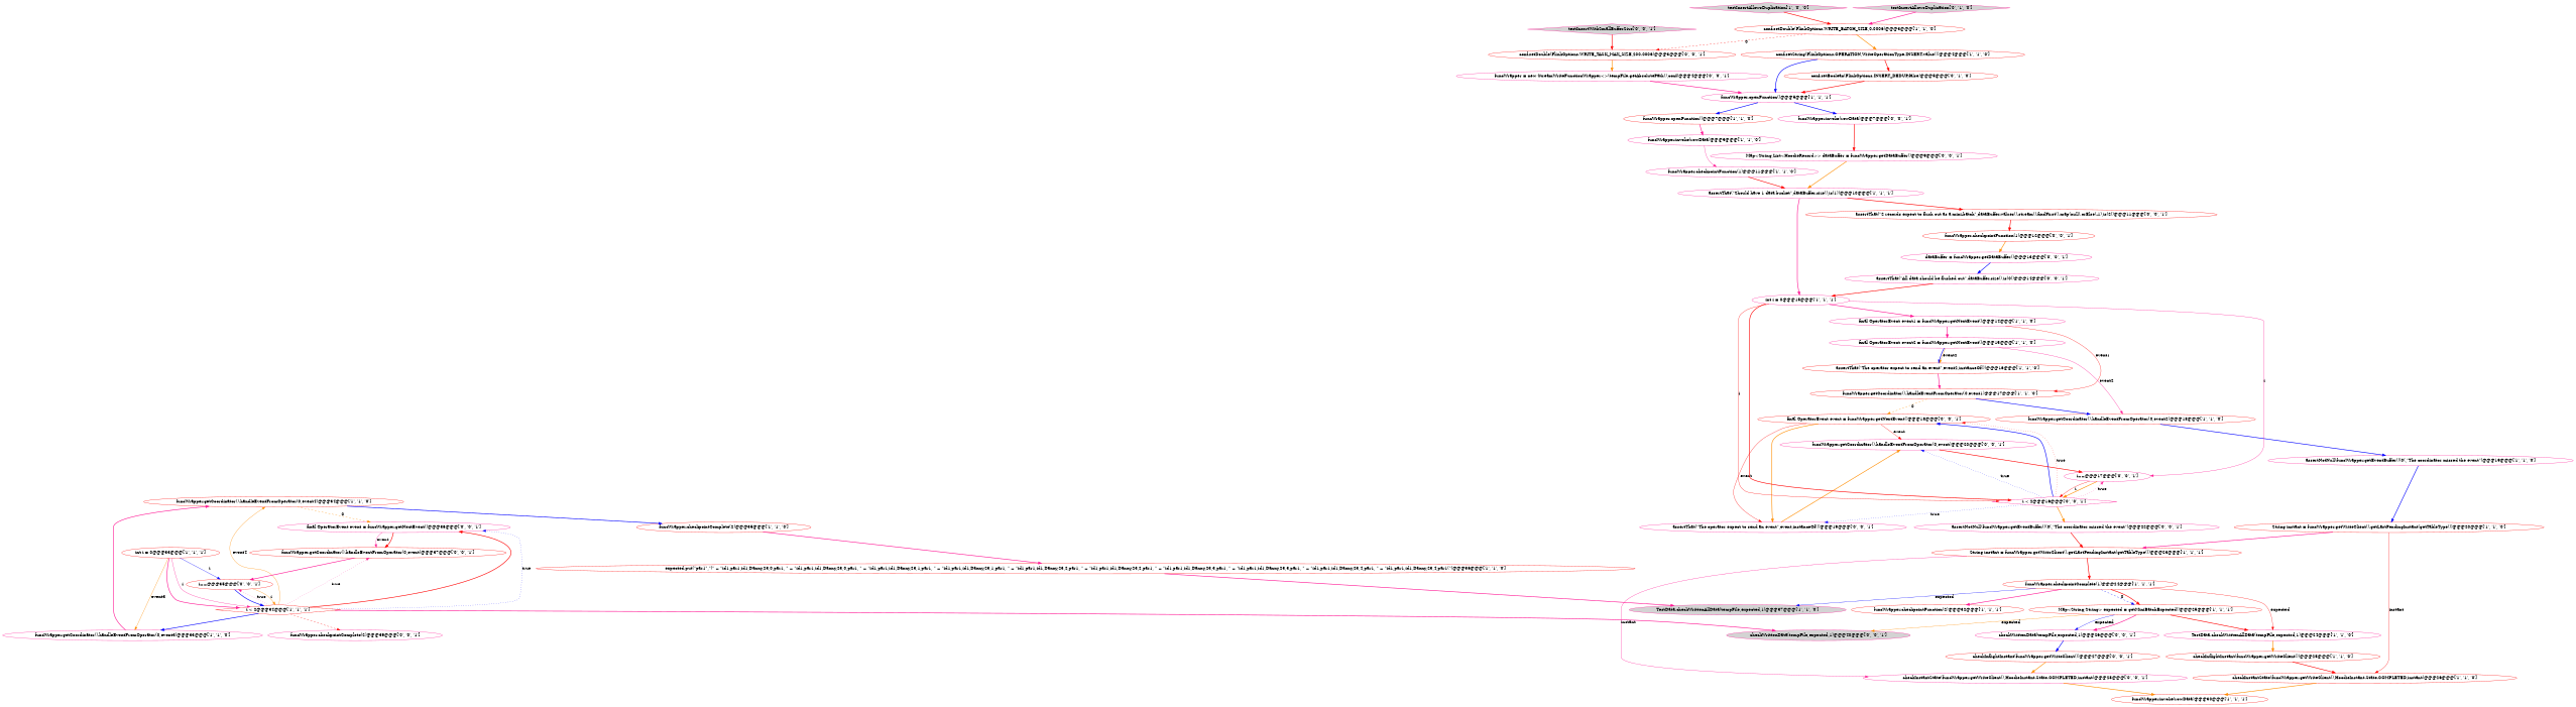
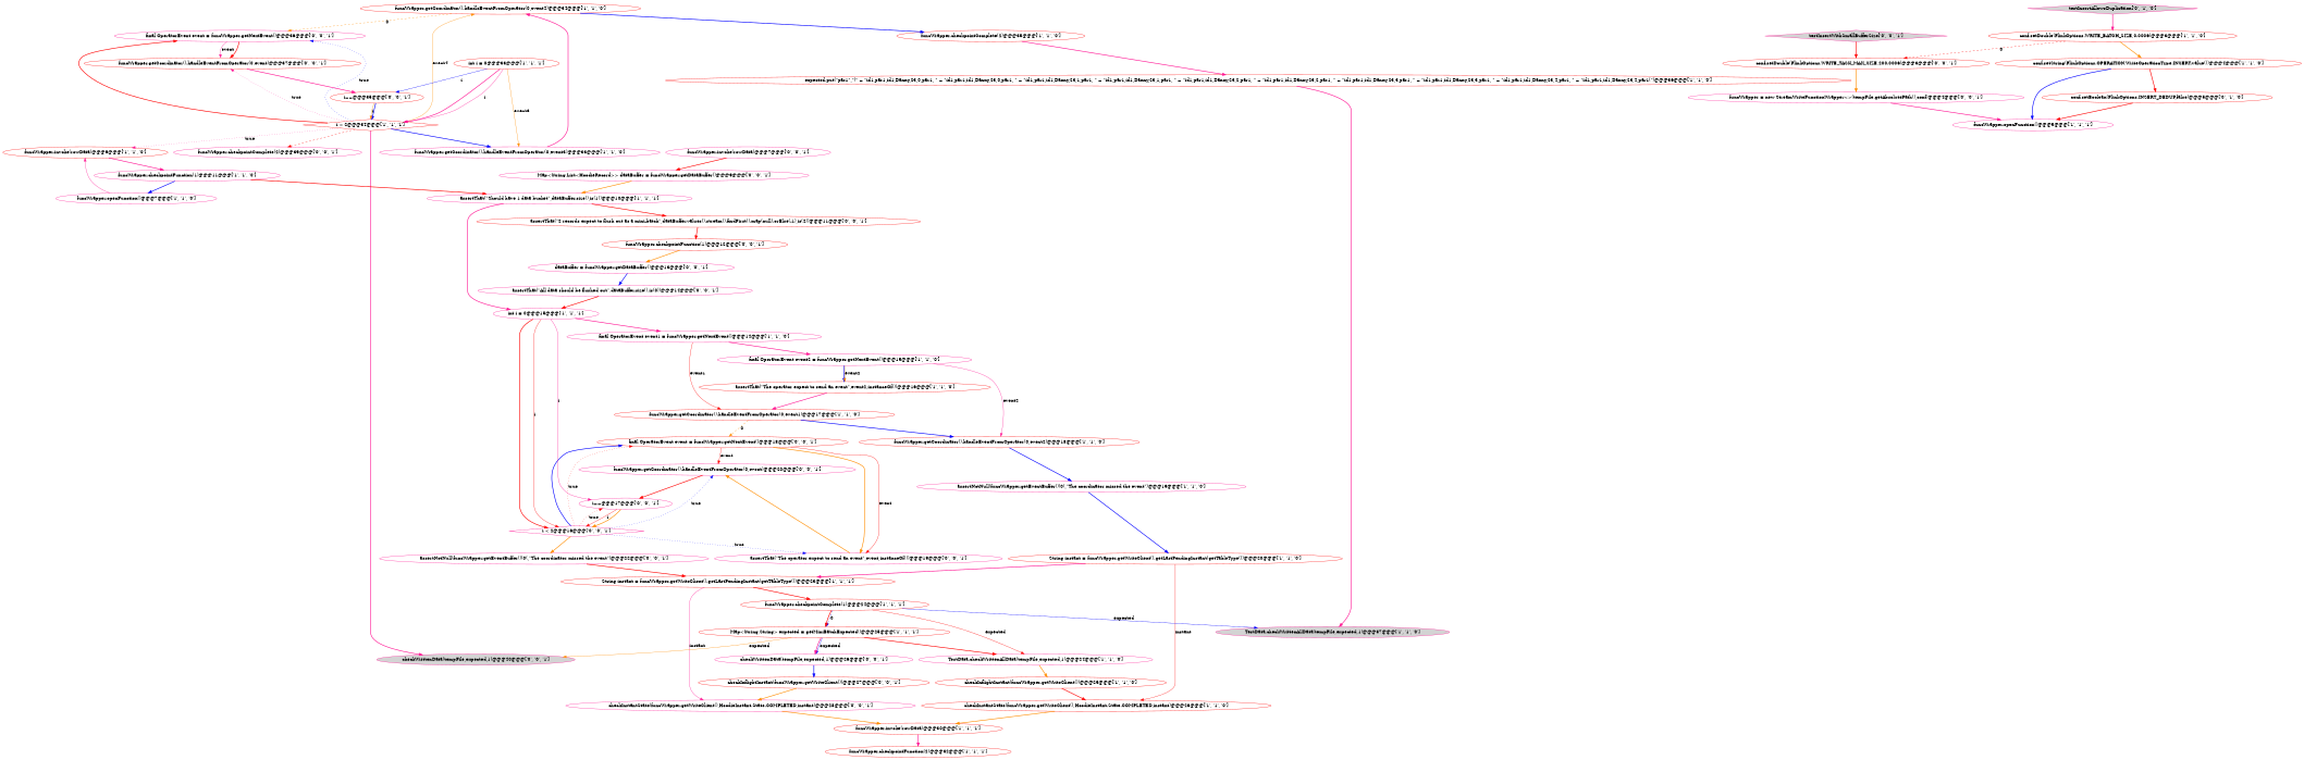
  digraph {
    fontname="DejaVu Serif"
    node [color=deeppink fillcolor=white fontname="DejaVu Serif" shape=ellipse style=filled]
    edge [color=red fontname="DejaVu Serif" style=bold]
    n1 [label="final OperatorEvent event1 = funcWrapper.getNextEvent()@@@14@@@['1', '1', '0']"]
    n2 [color=red label="funcWrapper.getCoordinator().handleEventFromOperator(0,event1)@@@17@@@['1', '1', '0']"]
    n3 [label="final OperatorEvent event2 = funcWrapper.getNextEvent()@@@15@@@['1', '1', '0']"]
    n4 [color=red label="final OperatorEvent event = funcWrapper.getNextEvent()@@@18@@@['0', '0', '1']"]
    n5 [color=red label="funcWrapper.getCoordinator().handleEventFromOperator(0,event2)@@@18@@@['1', '1', '0']"]
    n6 [color=red label="assertThat(\"The operator expect to send an event\",event2,instanceOf())@@@16@@@['1', '1', '0']"]
    n7 [color=red label="conf.setDouble(FlinkOptions.WRITE_BATCH_SIZE,0.0006)@@@3@@@['1', '1', '0']"]
    n8 [color=red label="conf.setDouble(FlinkOptions.WRITE_TASK_MAX_SIZE,200.0006)@@@3@@@['0', '0', '1']"]
    n9 [color=red label="conf.setString(FlinkOptions.OPERATION,WriteOperationType.INSERT.value())@@@4@@@['1', '1', '0']"]
    n10 [label="funcWrapper = new StreamWriteFunctionWrapper<>(tempFile.getAbsolutePath(),conf)@@@4@@@['0', '0', '1']"]
    n11 [label="funcWrapper.openFunction()@@@5@@@['1', '1', '1']"]
    n12 [color=red label="conf.setBoolean(FlinkOptions.INSERT_DEDUP,false)@@@5@@@['0', '1', '0']"]
-   n13 [color=red label="funcWrapper.openFunction()@@@7@@@['1', '1', '0']"]
+   n13 [label="funcWrapper.openFunction()@@@7@@@['1', '1', '0']"]
    n14 [label="funcWrapper.invoke(rowData)@@@7@@@['0', '0', '1']"]
    n15 [color=red label="i < 2@@@34@@@['1', '1', '1']" shape=diamond]
    n16 [label="funcWrapper.getCoordinator().handleEventFromOperator(0,event3)@@@33@@@['1', '1', '0']"]
    n17 [color=red label="funcWrapper.getCoordinator().handleEventFromOperator(0,event4)@@@34@@@['1', '1', '0']"]
    n18 [color=red label="funcWrapper.getCoordinator().handleEventFromOperator(0,event)@@@37@@@['0', '0', '1']"]
    n19 [label="funcWrapper.checkpointComplete(2)@@@39@@@['0', '0', '1']"]
    n20 [label="final OperatorEvent event = funcWrapper.getNextEvent()@@@36@@@['0', '0', '1']"]
    n21 [color=red label="i++@@@35@@@['0', '0', '1']"]
    n22 [fillcolor=lightgray label="checkWrittenData(tempFile,expected,1)@@@40@@@['0', '0', '1']"]
    n23 [color=red label="funcWrapper.checkpointComplete(2)@@@35@@@['1', '1', '0']"]
    n24 [color=red label="checkInstantState(funcWrapper.getWriteClient(),HoodieInstant.State.COMPLETED,instant)@@@26@@@['1', '1', '0']"]
    n25 [color=red label="funcWrapper.invoke(rowData)@@@30@@@['1', '1', '1']"]
    n26 [color=red label="funcWrapper.checkpointFunction(2)@@@32@@@['1', '1', '1']"]
    n27 [label="checkInstantState(funcWrapper.getWriteClient(),HoodieInstant.State.COMPLETED,instant)@@@28@@@['0', '0', '1']"]
    n28 [label="i < 2@@@16@@@['0', '0', '1']" shape=diamond]
    n29 [label="assertNotNull(funcWrapper.getEventBuffer()(0(,\"The coordinator missed the event\")@@@22@@@['0', '0', '1']"]
    n30 [label="funcWrapper.getCoordinator().handleEventFromOperator(0,event)@@@20@@@['0', '0', '1']"]
    n31 [label="assertThat(\"The operator expect to send an event\",event,instanceOf())@@@19@@@['0', '0', '1']"]
    n32 [label="i++@@@17@@@['0', '0', '1']"]
    n33 [color=red label="String instant = funcWrapper.getWriteClient().getLastPendingInstant(getTableType())@@@23@@@['1', '1', '1']"]
-   n34 [fillcolor=lightgray label="testInsertAllowsDuplication['1', '0', '0']" shape=diamond]
    n35 [label="assertNotNull(funcWrapper.getEventBuffer()(0(,\"The coordinator missed the event\")@@@19@@@['1', '1', '0']"]
    n36 [color=red label="String instant = funcWrapper.getWriteClient().getLastPendingInstant(getTableType())@@@20@@@['1', '1', '0']"]
    n37 [label="dataBuffer = funcWrapper.getDataBuffer()@@@13@@@['0', '0', '1']"]
    n38 [label="assertThat(\"All data should be flushed out\",dataBuffer.size(),is(0))@@@14@@@['0', '0', '1']"]
    n39 [label="int i = 0@@@15@@@['1', '1', '1']"]
-   n40 [label="funcWrapper.invoke(rowData)@@@9@@@['1', '1', '0']"]
+   n40 [color=red label="funcWrapper.invoke(rowData)@@@9@@@['1', '1', '0']"]
    n41 [label="funcWrapper.checkpointFunction(1)@@@11@@@['1', '1', '0']"]
    n42 [color=red label="expected.put(\"par1\",\"(\" + \"id1,par1,id1,Danny,23,0,par1, \" + \"id1,par1,id1,Danny,23,0,par1, \" + \"id1,par1,id1,Danny,23,1,par1, \" + \"id1,par1,id1,Danny,23,1,par1, \" + \"id1,par1,id1,Danny,23,2,par1, \" + \"id1,par1,id1,Danny,23,2,par1, \" + \"id1,par1,id1,Danny,23,3,par1, \" + \"id1,par1,id1,Danny,23,3,par1, \" + \"id1,par1,id1,Danny,23,4,par1, \" + \"id1,par1,id1,Danny,23,4,par1(\")@@@36@@@['1', '1', '0']"]
    n43 [fillcolor=lightgray label="TestData.checkWrittenAllData(tempFile,expected,1)@@@37@@@['1', '1', '0']"]
    n44 [color=red label="funcWrapper.checkpointComplete(1)@@@24@@@['1', '1', '1']"]
    n45 [color=red label="Map<String,String> expected = getMiniBatchExpected()@@@25@@@['1', '1', '1']"]
    n46 [label="TestData.checkWrittenAllData(tempFile,expected,1)@@@24@@@['1', '1', '0']"]
    n47 [label="assertThat(\"Should have 1 data bucket\",dataBuffer.size(),is(1))@@@10@@@['1', '1', '1']"]
    n48 [label="checkWrittenData(tempFile,expected,1)@@@26@@@['0', '0', '1']"]
    n49 [color=red label="checkInflightInstant(funcWrapper.getWriteClient())@@@25@@@['1', '1', '0']"]
    n50 [color=red label="checkInflightInstant(funcWrapper.getWriteClient())@@@27@@@['0', '0', '1']"]
    n51 [color=red label="assertThat(\"2 records expect to flush out as a mini-batch\",dataBuffer.values().stream().findFirst().map(null).orElse(-1),is(2))@@@11@@@['0', '0', '1']"]
    n52 [color=red label="int i = 0@@@33@@@['1', '1', '1']"]
    n53 [color=red label="funcWrapper.checkpointFunction(1)@@@12@@@['0', '0', '1']"]
    n54 [fillcolor=lightgray label="testInsertAllowsDuplication['0', '1', '0']" shape=diamond]
    n55 [fillcolor=lightgray label="testInsertWithSmallBufferSize['0', '0', '1']" shape=diamond]
    n56 [label="Map<String,List<HoodieRecord>> dataBuffer = funcWrapper.getDataBuffer()@@@9@@@['0', '0', '1']"]
    n1 -> n2 [label=event1 style=solid]
    n1 -> n3 [color=deeppink]
    n2 -> n4 [color=darkorange label=0 style=dashed]
    n2 -> n5 [color=blue]
    n3 -> n5 [color=deeppink label=event2 style=solid]
    n3 -> n6 [color=blue]
    n3 -> n6 [color=darkorange label=event2 style=solid]
    n4 -> n30 [label=event style=solid]
    n4 -> n31 [color=darkorange]
    n4 -> n31 [label=event style=solid]
    n5 -> n35 [color=blue]
    n6 -> n2 [color=deeppink]
    n7 -> n8 [label=0 style=dashed]
    n7 -> n9 [color=darkorange]
    n8 -> n10 [color=darkorange]
    n9 -> n11 [color=blue]
    n9 -> n12
    n10 -> n11 [color=deeppink]
-   n11 -> n13 [color=blue]
-   n11 -> n14 [color=blue]
+   n41 -> n13 [color=blue]
    n12 -> n11
-   n13 -> n40 [color=deeppink]
+   n13 -> n40 [color=deeppink style=solid]
    n14 -> n56
    n15 -> n16 [color=blue]
    n15 -> n17 [color=darkorange label=event4 style=solid]
    n15 -> n18 [color=deeppink label=true style=dotted]
    n15 -> n19 [style=dashed]
    n15 -> n20 [color=blue label=true style=dotted]
    n15 -> n20
-   n15 -> n21 [color=deeppink label=true style=dotted]
+   n15 -> n40 [color=deeppink label=true style=dotted]
    n15 -> n22 [color=deeppink]
    n16 -> n17 [color=deeppink]
    n17 -> n20 [color=darkorange label=0 style=dashed]
    n17 -> n23 [color=blue]
    n18 -> n21 [color=deeppink]
    n20 -> n18
    n20 -> n18 [color=deeppink label=event style=solid]
    n21 -> n15 [color=blue]
    n21 -> n15 [color=darkorange label=i style=solid]
    n23 -> n42 [color=deeppink]
    n24 -> n25 [color=darkorange]
-   n44 -> n26 [color=deeppink]
+   n25 -> n26 [color=deeppink]
    n27 -> n25 [color=darkorange]
    n28 -> n4 [color=blue]
    n28 -> n4 [label=true style=dotted]
    n28 -> n29 [color=darkorange]
    n28 -> n30 [color=blue label=true style=dotted]
    n28 -> n31 [color=blue label=true style=dotted]
-   n28 -> n32 [color=deeppink label=true style=dotted]
+   n28 -> n32 [label=true style=dotted]
    n29 -> n33
    n30 -> n32
    n31 -> n30 [color=darkorange]
    n32 -> n28 [color=darkorange]
    n32 -> n28 [label=i style=solid]
    n33 -> n27 [color=deeppink label=instant style=solid]
    n33 -> n44
-   n34 -> n7
    n35 -> n36 [color=blue]
    n36 -> n24 [label=instant style=solid]
    n36 -> n33 [color=deeppink]
    n37 -> n38 [color=blue]
    n38 -> n39
    n39 -> n1 [color=deeppink]
    n39 -> n28 [label=i style=solid]
    n39 -> n28
    n39 -> n32 [color=deeppink label=i style=solid]
-   n40 -> n41 [color=deeppink style=solid]
+   n40 -> n41 [color=deeppink]
    n41 -> n47
    n42 -> n43 [color=deeppink]
    n44 -> n43 [color=blue label=expected style=solid]
    n44 -> n45 [color=blue label=0 style=dashed]
    n44 -> n45
    n44 -> n46 [label=expected style=solid]
    n45 -> n22 [color=darkorange label=expected style=solid]
    n45 -> n46
    n45 -> n48 [color=blue label=expected style=solid]
    n45 -> n48 [color=deeppink]
    n46 -> n49 [color=darkorange]
    n47 -> n39 [color=deeppink]
    n47 -> n51
    n48 -> n50 [color=blue]
    n49 -> n24
    n50 -> n27 [color=darkorange]
    n51 -> n53
    n52 -> n15 [color=deeppink]
    n52 -> n15 [color=deeppink label=i style=solid]
    n52 -> n16 [color=darkorange label=event3 style=solid]
    n52 -> n21 [color=blue label=i style=solid]
    n53 -> n37 [color=darkorange]
    n54 -> n7 [color=deeppink]
    n55 -> n8
    n56 -> n47 [color=darkorange]
  }
